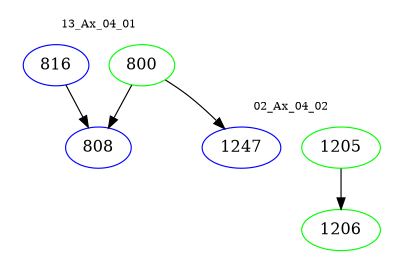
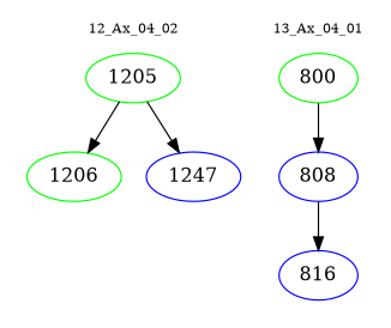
  digraph {
    node [color=green]
    edge [color=black]
    n1 [label=1206]
    n2 [label=1205]
    n3 [color=blue label=1247]
    n4 [label=800]
    n5 [color=blue label=808]
    n6 [color=blue label=816]
    subgraph cluster_1 {
      color=white
      fontsize=10
-     label="02_Ax_04_02"
+     label="12_Ax_04_02"
      n1
      n2
      n3
    }
    subgraph cluster_2 {
      color=white
      fontsize=10
      label="13_Ax_04_01"
      n4
      n5
      n6
    }
    n2 -> n1
-   n4 -> n3
+   n2 -> n3
    n4 -> n5
-   n6 -> n5
+   n5 -> n6
  }
